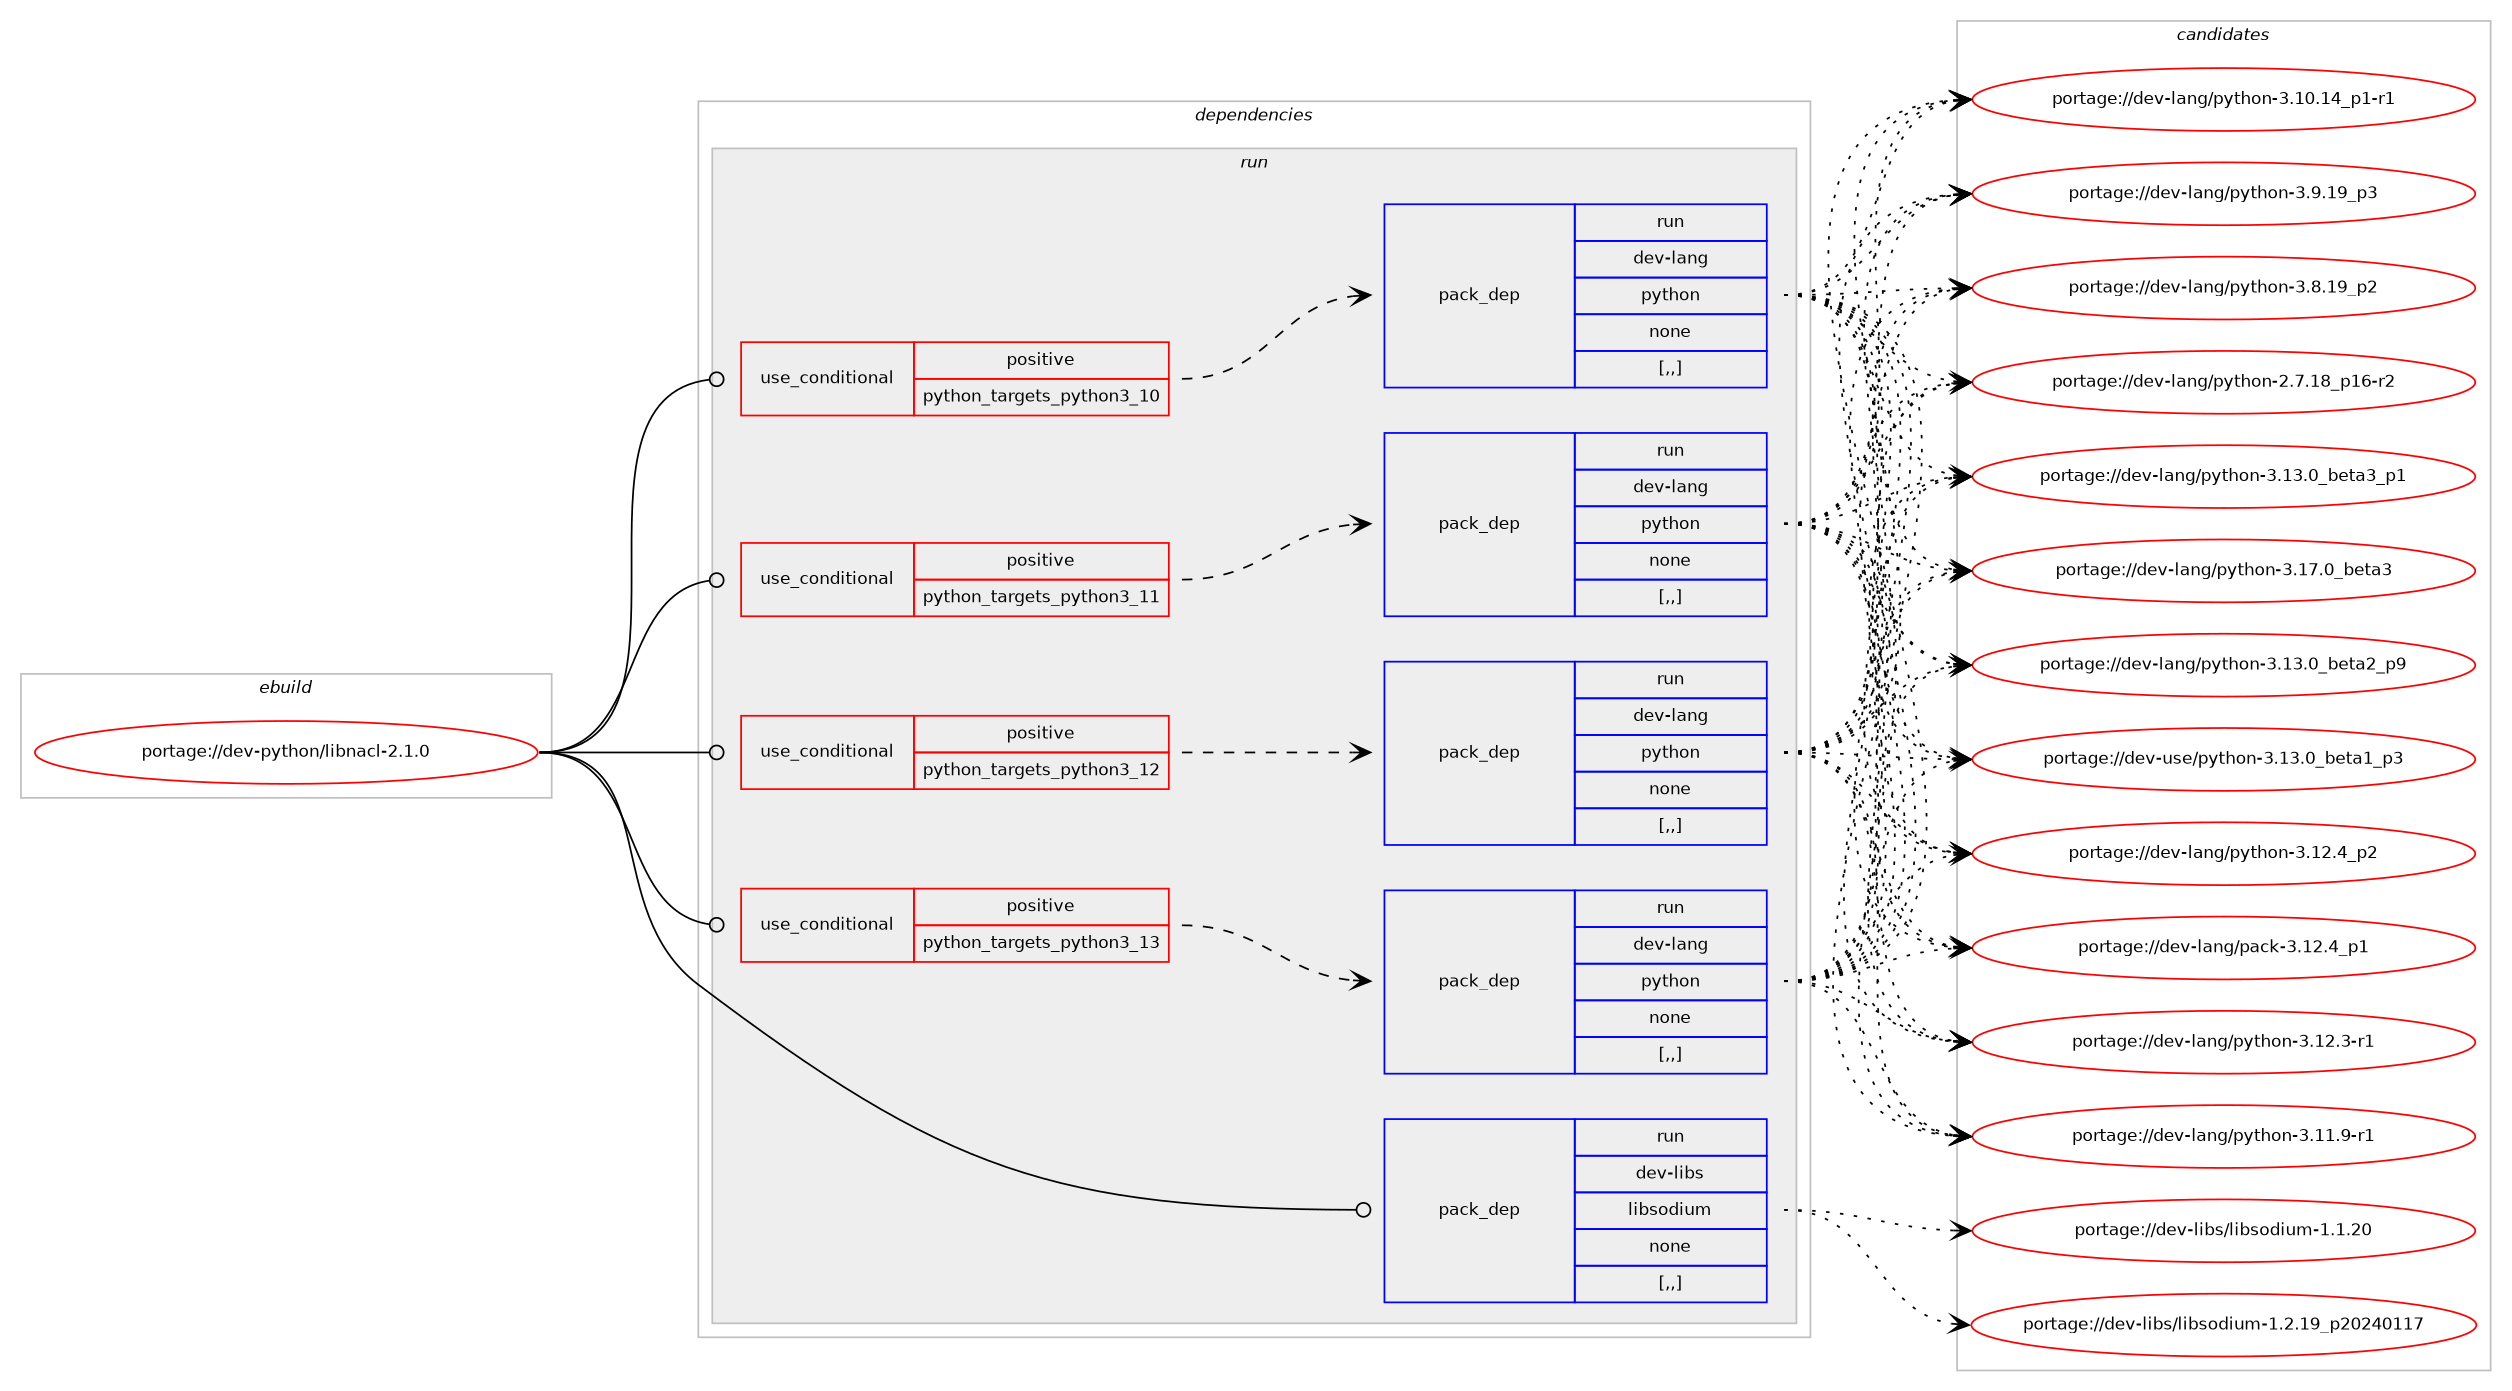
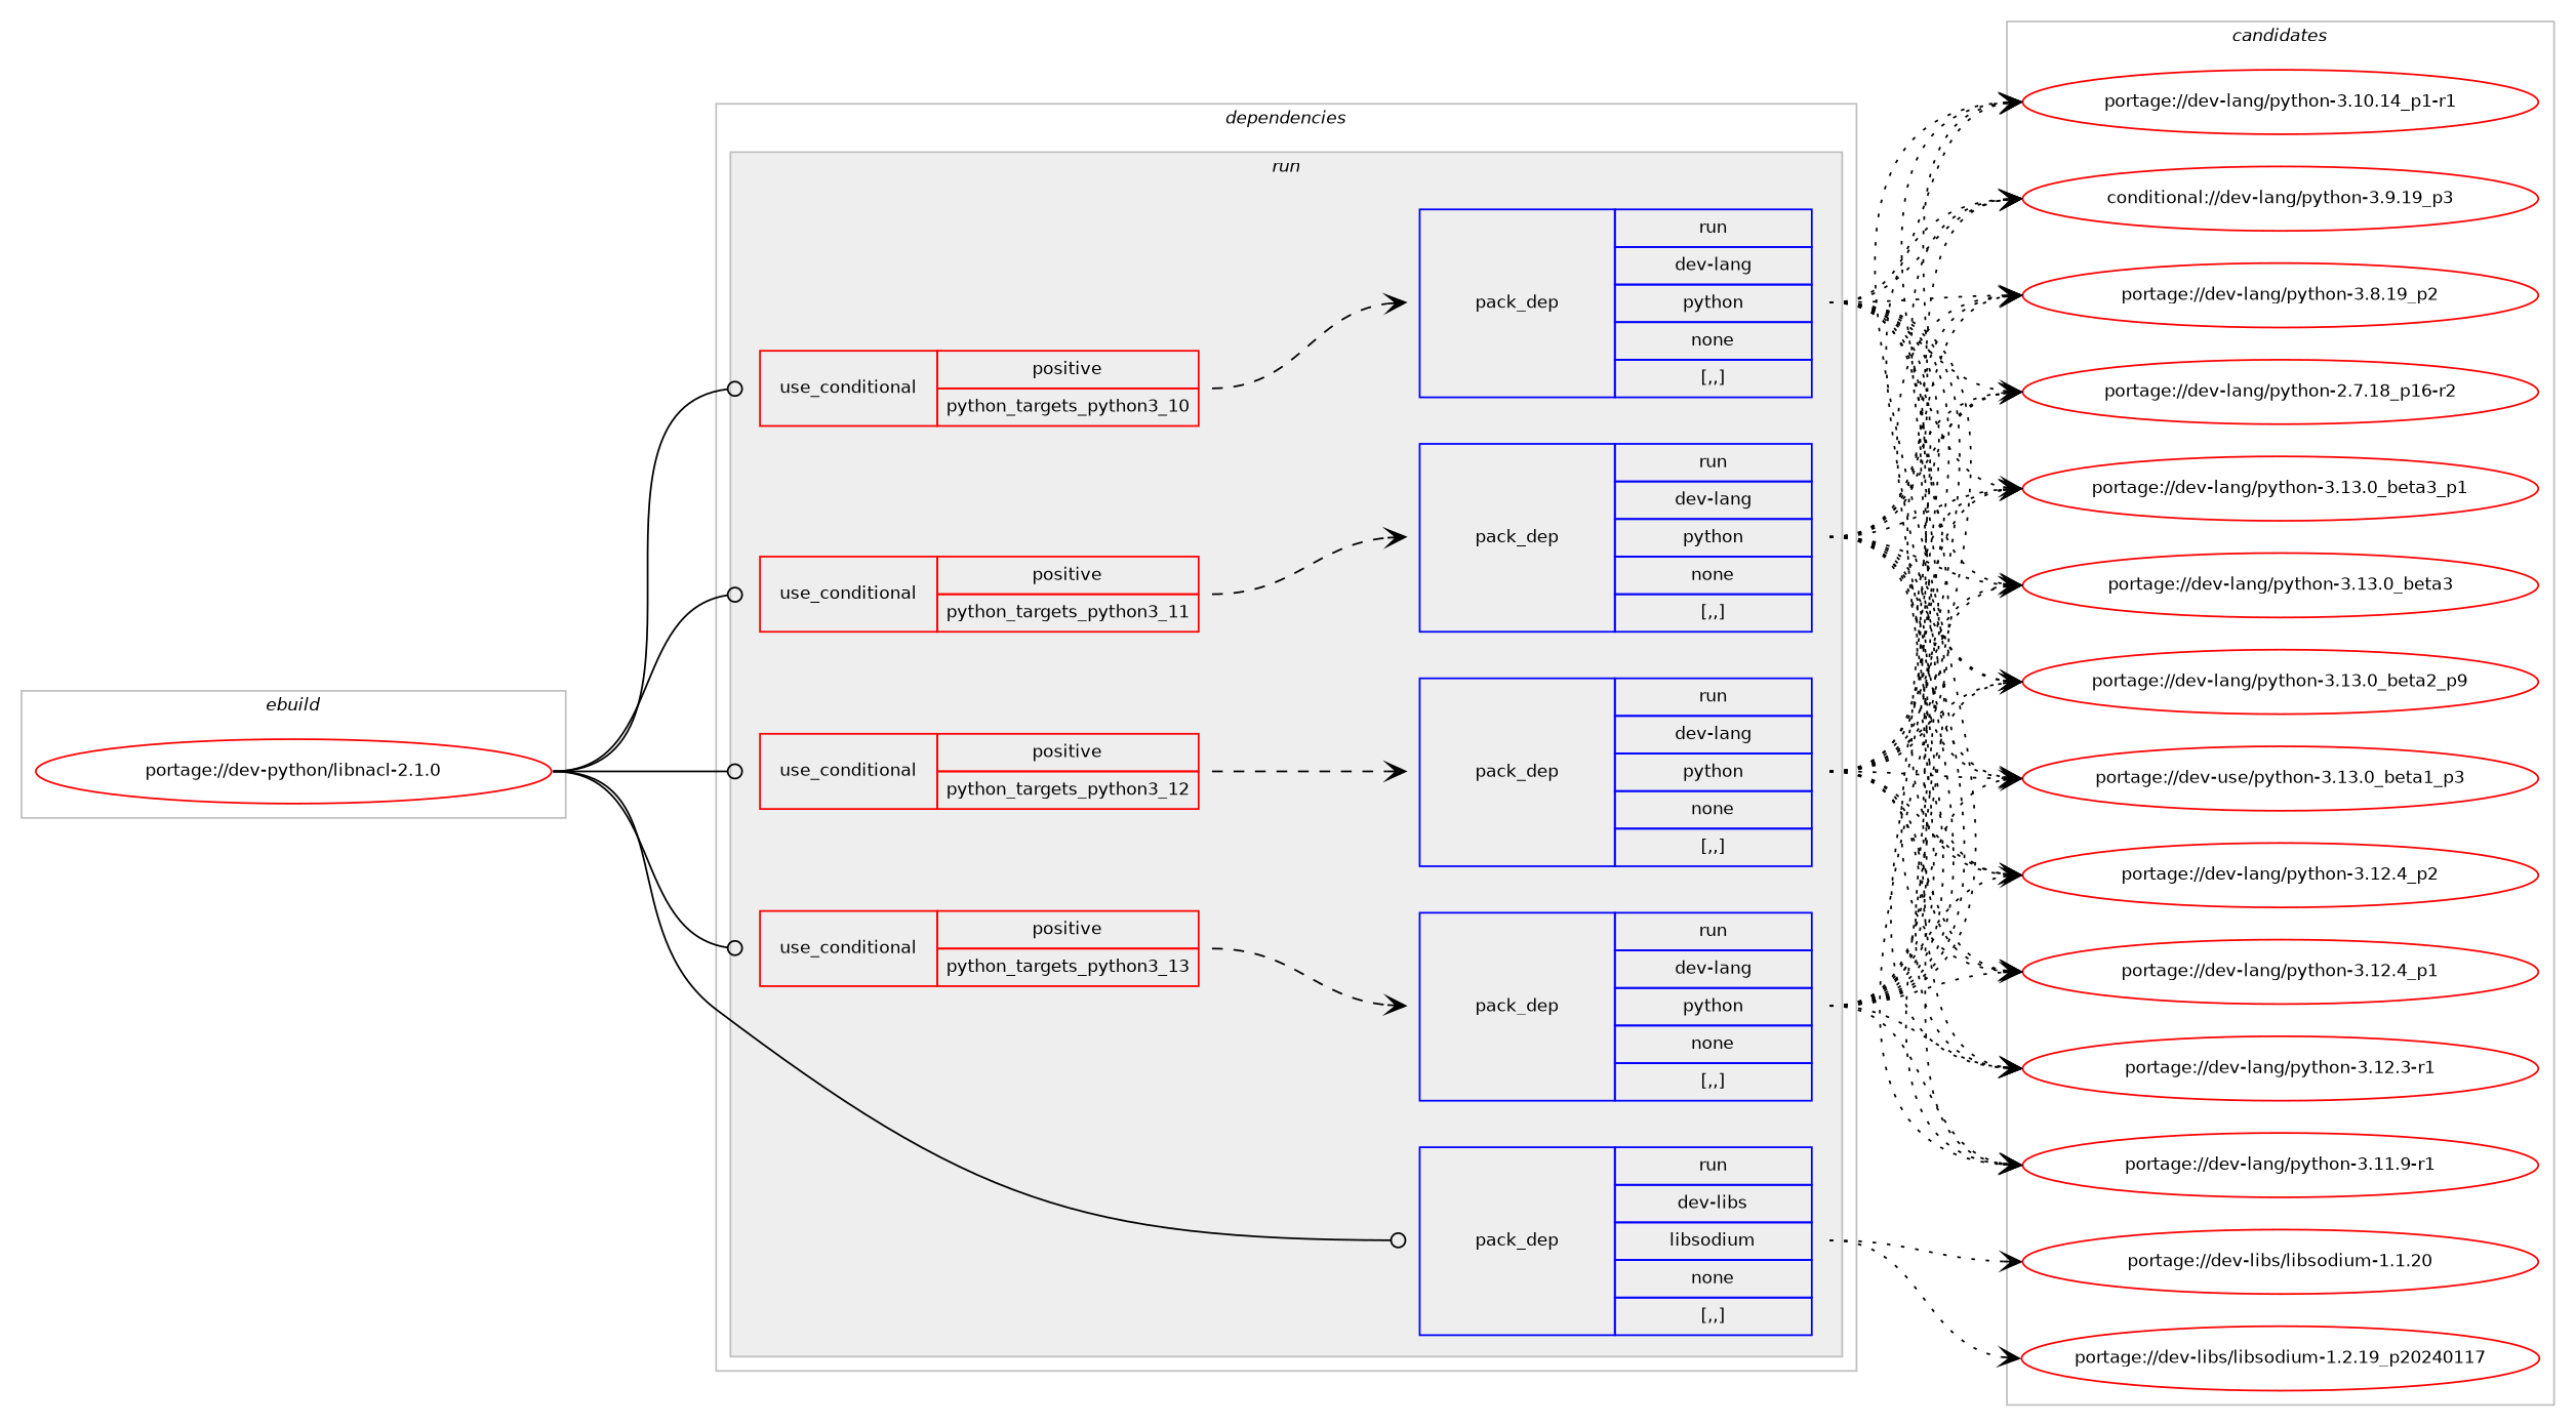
  digraph {
    compound=true
    concentrate=true
    fontname=Helvetica
    fontsize=10
    newrank=true
    rankdir=LR
    ranksep=1.5
    node [color=red fontname=Helvetica fontsize=10]
    edge [arrowhead=vee headport=w style=dotted tailport=e weight=100]
    n1 [label="portage://dev-python/libnacl-2.1.0" width=4]
    n2 [color=blue label=<<TABLE BORDER="0" CELLBORDER="1" CELLSPACING="0" CELLPADDING="4" WIDTH="220"><TR><TD ROWSPAN="6" CELLPADDING="30">pack_dep</TD></TR><TR><TD WIDTH="110">run</TD></TR><TR><TD>dev-lang</TD></TR><TR><TD>python</TD></TR><TR><TD>none</TD></TR><TR><TD>[,,]</TD></TR></TABLE>> shape=none]
    n3 [label=<<TABLE BORDER="0" CELLBORDER="1" CELLSPACING="0" CELLPADDING="4"><TR><TD ROWSPAN="3" CELLPADDING="10">use_conditional</TD></TR><TR><TD>positive</TD></TR><TR><TD>python_targets_python3_10</TD></TR></TABLE>> shape=none]
    n4 [color=blue label=<<TABLE BORDER="0" CELLBORDER="1" CELLSPACING="0" CELLPADDING="4" WIDTH="220"><TR><TD ROWSPAN="6" CELLPADDING="30">pack_dep</TD></TR><TR><TD WIDTH="110">run</TD></TR><TR><TD>dev-lang</TD></TR><TR><TD>python</TD></TR><TR><TD>none</TD></TR><TR><TD>[,,]</TD></TR></TABLE>> shape=none]
    n5 [label=<<TABLE BORDER="0" CELLBORDER="1" CELLSPACING="0" CELLPADDING="4"><TR><TD ROWSPAN="3" CELLPADDING="10">use_conditional</TD></TR><TR><TD>positive</TD></TR><TR><TD>python_targets_python3_11</TD></TR></TABLE>> shape=none]
    n6 [color=blue label=<<TABLE BORDER="0" CELLBORDER="1" CELLSPACING="0" CELLPADDING="4" WIDTH="220"><TR><TD ROWSPAN="6" CELLPADDING="30">pack_dep</TD></TR><TR><TD WIDTH="110">run</TD></TR><TR><TD>dev-lang</TD></TR><TR><TD>python</TD></TR><TR><TD>none</TD></TR><TR><TD>[,,]</TD></TR></TABLE>> shape=none]
    n7 [label=<<TABLE BORDER="0" CELLBORDER="1" CELLSPACING="0" CELLPADDING="4"><TR><TD ROWSPAN="3" CELLPADDING="10">use_conditional</TD></TR><TR><TD>positive</TD></TR><TR><TD>python_targets_python3_12</TD></TR></TABLE>> shape=none]
    n8 [color=blue label=<<TABLE BORDER="0" CELLBORDER="1" CELLSPACING="0" CELLPADDING="4" WIDTH="220"><TR><TD ROWSPAN="6" CELLPADDING="30">pack_dep</TD></TR><TR><TD WIDTH="110">run</TD></TR><TR><TD>dev-lang</TD></TR><TR><TD>python</TD></TR><TR><TD>none</TD></TR><TR><TD>[,,]</TD></TR></TABLE>> shape=none]
    n9 [label=<<TABLE BORDER="0" CELLBORDER="1" CELLSPACING="0" CELLPADDING="4"><TR><TD ROWSPAN="3" CELLPADDING="10">use_conditional</TD></TR><TR><TD>positive</TD></TR><TR><TD>python_targets_python3_13</TD></TR></TABLE>> shape=none]
    n10 [color=blue label=<<TABLE BORDER="0" CELLBORDER="1" CELLSPACING="0" CELLPADDING="4" WIDTH="220"><TR><TD ROWSPAN="6" CELLPADDING="30">pack_dep</TD></TR><TR><TD WIDTH="110">run</TD></TR><TR><TD>dev-libs</TD></TR><TR><TD>libsodium</TD></TR><TR><TD>none</TD></TR><TR><TD>[,,]</TD></TR></TABLE>> shape=none]
    n11 [label="portage://dev-lang/python-3.13.0_beta3_p1" width=4]
-   n12 [label="portage://dev-lang/python-3.17.0_beta3" width=4]
+   n12 [label="portage://dev-lang/python-3.13.0_beta3" width=4]
    n13 [label="portage://dev-lang/python-3.13.0_beta2_p9" width=4]
    n14 [label="portage://dev-use/python-3.13.0_beta1_p3" width=4]
    n15 [label="portage://dev-lang/python-3.12.4_p2" width=4]
-   n16 [label="portage://dev-lang/pack-3.12.4_p1" width=4]
+   n16 [label="portage://dev-lang/python-3.12.4_p1" width=4]
    n17 [label="portage://dev-lang/python-3.12.3-r1" width=4]
    n18 [label="portage://dev-lang/python-3.11.9-r1" width=4]
    n19 [label="portage://dev-lang/python-3.10.14_p1-r1" width=4]
-   n20 [label="portage://dev-lang/python-3.9.19_p3" width=4]
+   n20 [label="conditional://dev-lang/python-3.9.19_p3" width=4]
    n21 [label="portage://dev-lang/python-3.8.19_p2" width=4]
    n22 [label="portage://dev-lang/python-2.7.18_p16-r2" width=4]
    n23 [label="portage://dev-libs/libsodium-1.1.20" width=4]
    n24 [label="portage://dev-libs/libsodium-1.2.19_p20240117" width=4]
    subgraph cluster_1 {
      color=gray
      label=<<i>ebuild</i>>
      rank=same
      n1
    }
    subgraph cluster_2 {
      color=gray
      label=<<i>dependencies</i>>
      subgraph cluster_3 {
        color=gray
        fillcolor="#eeeeee"
        label=<<i>compile</i>>
        style=filled
      }
      subgraph cluster_4 {
        color=gray
        fillcolor="#eeeeee"
        label=<<i>compile and run</i>>
        style=filled
      }
      subgraph cluster_5 {
        color=gray
        fillcolor="#eeeeee"
        label=<<i>run</i>>
        style=filled
        subgraph sub_6 {
          color=gray
          fillcolor="#eeeeee"
          label=<<i>run</i>>
          style=filled
          n3
          subgraph sub_7 {
            color=gray
            fillcolor="#eeeeee"
            label=<<i>run</i>>
            style=filled
            n2
          }
        }
        subgraph sub_8 {
          color=gray
          fillcolor="#eeeeee"
          label=<<i>run</i>>
          style=filled
          n5
          subgraph sub_9 {
            color=gray
            fillcolor="#eeeeee"
            label=<<i>run</i>>
            style=filled
            n4
          }
        }
        subgraph sub_10 {
          color=gray
          fillcolor="#eeeeee"
          label=<<i>run</i>>
          style=filled
          n7
          subgraph sub_11 {
            color=gray
            fillcolor="#eeeeee"
            label=<<i>run</i>>
            style=filled
            n6
          }
        }
        subgraph sub_12 {
          color=gray
          fillcolor="#eeeeee"
          label=<<i>run</i>>
          style=filled
          n9
          subgraph sub_13 {
            color=gray
            fillcolor="#eeeeee"
            label=<<i>run</i>>
            style=filled
            n8
          }
        }
        subgraph sub_14 {
          color=gray
          fillcolor="#eeeeee"
          label=<<i>run</i>>
          style=filled
          n10
        }
      }
    }
    subgraph cluster_15 {
      color=gray
      label=<<i>candidates</i>>
      rank=same
      subgraph sub_16 {
        color=black
        label=<<i>candidates</i>>
        nodesep=1
        rank=same
        n11
        n12
        n13
        n14
        n15
        n16
        n17
        n18
        n19
        n20
        n21
        n22
      }
      subgraph sub_17 {
        color=black
        label=<<i>candidates</i>>
        nodesep=1
        rank=same
        n11
        n12
        n13
        n14
        n15
        n16
        n17
        n18
        n19
        n20
        n21
        n22
      }
      subgraph sub_18 {
        color=black
        label=<<i>candidates</i>>
        nodesep=1
        rank=same
        n11
        n12
        n13
        n14
        n15
        n16
        n17
        n18
        n19
        n20
        n21
        n22
      }
      subgraph sub_19 {
        color=black
        label=<<i>candidates</i>>
        nodesep=1
        rank=same
        n11
        n12
        n13
        n14
        n15
        n16
        n17
        n18
        n19
        n20
        n21
        n22
      }
      subgraph sub_20 {
        color=black
        label=<<i>candidates</i>>
        nodesep=1
        rank=same
        n23
        n24
      }
    }
    n1 -> n3 [arrowhead=odot style=solid weight=20]
    n1 -> n5 [arrowhead=odot style=solid weight=20]
    n1 -> n7 [arrowhead=odot style=solid weight=20]
    n1 -> n9 [arrowhead=odot style=solid weight=20]
    n1 -> n10 [arrowhead=odot style=solid weight=20]
    n2 -> n11
    n2 -> n12
    n2 -> n13
    n2 -> n14
    n2 -> n15
    n2 -> n16
    n2 -> n17
    n2 -> n18
    n2 -> n19
    n2 -> n20
    n2 -> n21
    n2 -> n22
    n3 -> n2 [style=dashed weight=20]
    n4 -> n11
    n4 -> n12
    n4 -> n13
    n4 -> n14
    n4 -> n15
    n4 -> n16
    n4 -> n17
    n4 -> n18
    n4 -> n19
    n4 -> n20
    n4 -> n21
    n4 -> n22
    n5 -> n4 [style=dashed weight=20]
    n6 -> n11
    n6 -> n12
    n6 -> n13
    n6 -> n14
    n6 -> n15
    n6 -> n16
    n6 -> n17
    n6 -> n18
    n6 -> n19
    n6 -> n20
    n6 -> n21
    n6 -> n22
    n7 -> n6 [style=dashed weight=20]
    n8 -> n11
    n8 -> n12
    n8 -> n13
    n8 -> n14
    n8 -> n15
    n8 -> n16
    n8 -> n17
    n8 -> n18
    n8 -> n19
    n8 -> n20
    n8 -> n21
    n8 -> n22
    n9 -> n8 [style=dashed weight=20]
    n10 -> n23
    n10 -> n24
  }
